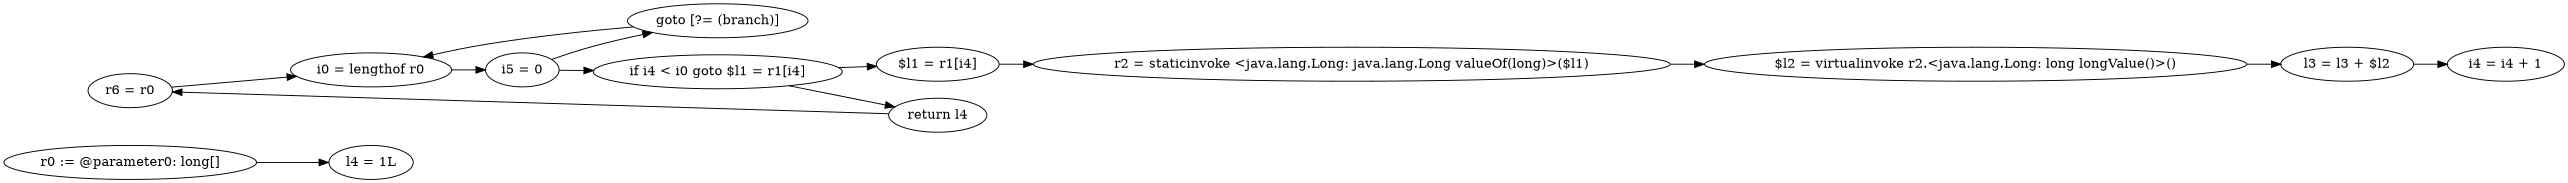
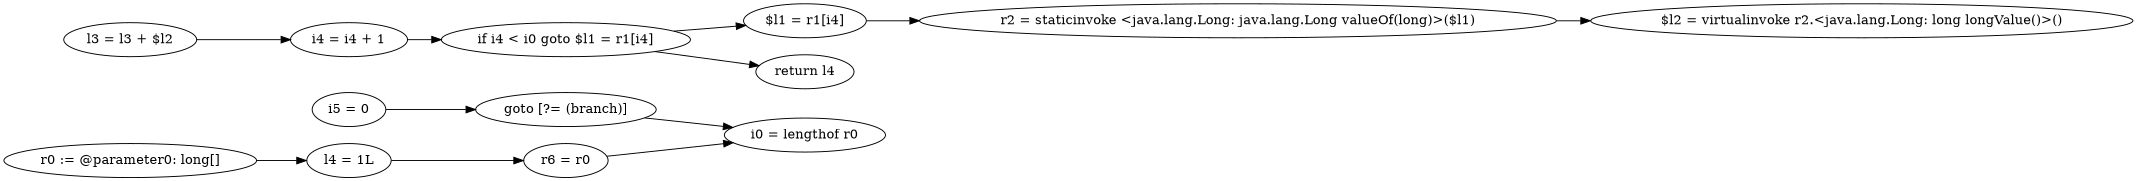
  digraph {
    rankdir=LR
    n1 [label="l4 = 1L"]
    "r0 := @parameter0: long[]"
    n3 [label="r6 = r0"]
    "i0 = lengthof r0"
    n5 [label="i5 = 0"]
    "goto [?= (branch)]"
    "if i4 < i0 goto $l1 = r1[i4]"
    "$l1 = r1[i4]"
    n9 [label="return l4"]
    "r2 = staticinvoke <java.lang.Long: java.lang.Long valueOf(long)>($l1)"
    "$l2 = virtualinvoke r2.<java.lang.Long: long longValue()>()"
    "l3 = l3 + $l2"
    "i4 = i4 + 1"
-   n9 -> n3
+   n1 -> n3
    "r0 := @parameter0: long[]" -> n1
    n3 -> "i0 = lengthof r0"
-   "i0 = lengthof r0" -> n5
    n5 -> "goto [?= (branch)]"
    "goto [?= (branch)]" -> "i0 = lengthof r0"
    "if i4 < i0 goto $l1 = r1[i4]" -> "$l1 = r1[i4]"
    "if i4 < i0 goto $l1 = r1[i4]" -> n9
    "$l1 = r1[i4]" -> "r2 = staticinvoke <java.lang.Long: java.lang.Long valueOf(long)>($l1)"
    "r2 = staticinvoke <java.lang.Long: java.lang.Long valueOf(long)>($l1)" -> "$l2 = virtualinvoke r2.<java.lang.Long: long longValue()>()"
-   "$l2 = virtualinvoke r2.<java.lang.Long: long longValue()>()" -> "l3 = l3 + $l2"
    "l3 = l3 + $l2" -> "i4 = i4 + 1"
-   n5 -> "if i4 < i0 goto $l1 = r1[i4]"
+   "i4 = i4 + 1" -> "if i4 < i0 goto $l1 = r1[i4]"
  }
